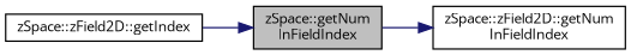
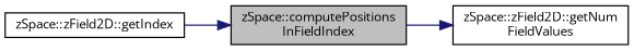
  digraph {
    fontname="Open Sans"
    rankdir=LR
    node [color=black fillcolor=white fontname="Open Sans" fontsize=10 shape=record style=filled]
    edge [color=midnightblue fontname="Open Sans" fontsize=10 labelfontname=Helvetica labelfontsize=10 style=solid]
-   n1 [fillcolor=grey75 fontcolor=black height=0.2 label="zSpace::getNum\lInFieldIndex" width=0.4]
-   n2 [height=0.2 label="zSpace::zField2D::getNum\lInFieldIndex" width=0.4]
+   n1 [fillcolor=grey75 fontcolor=black height=0.2 label="zSpace::computePositions\lInFieldIndex" width=0.4]
+   n2 [height=0.2 label="zSpace::zField2D::getNum\lFieldValues" width=0.4]
    n3 [height=0.2 label="zSpace::zField2D::getIndex" width=0.4]
    n1 -> n2
    n3 -> n1
  }
